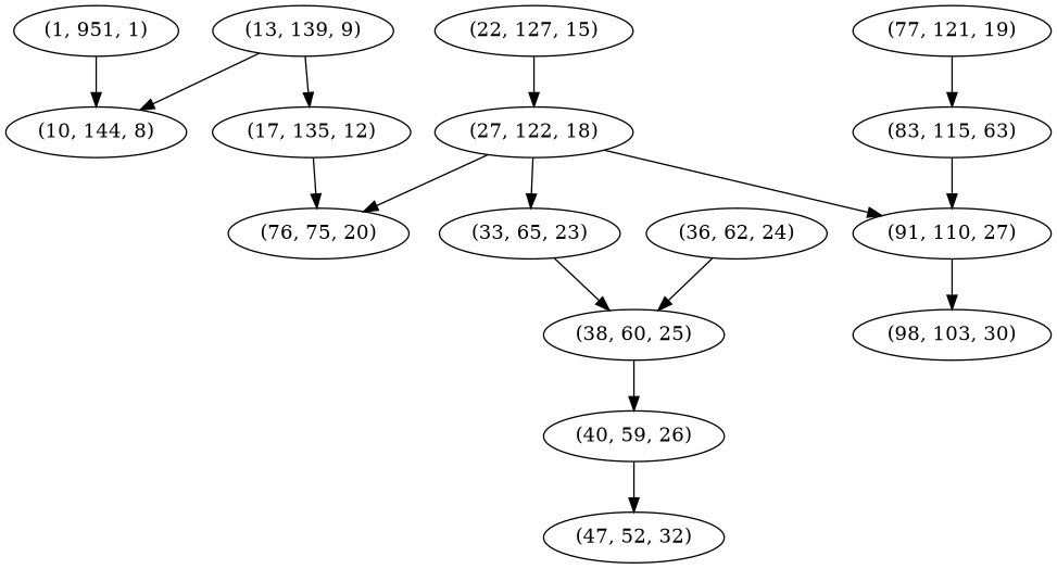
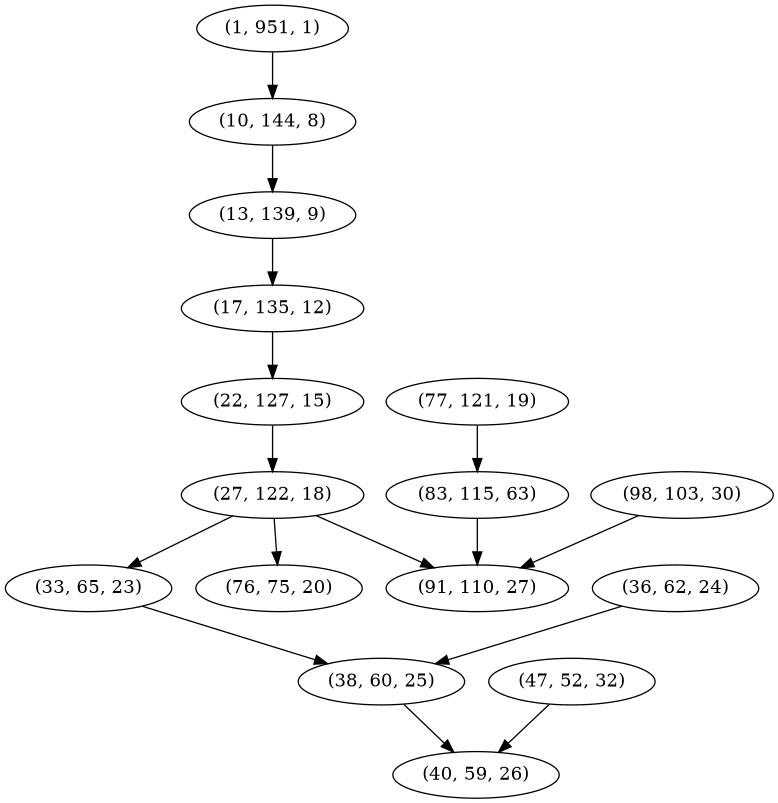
  digraph {
    n1 [label="(1, 951, 1)"]
    "(10, 144, 8)"
    "(13, 139, 9)"
    "(17, 135, 12)"
    "(22, 127, 15)"
    "(27, 122, 18)"
    "(33, 65, 23)"
    n8 [label="(76, 75, 20)"]
    "(91, 110, 27)"
    "(38, 60, 25)"
    n11 [label="(83, 115, 63)"]
    "(77, 121, 19)"
    "(36, 62, 24)"
    "(40, 59, 26)"
    "(47, 52, 32)"
    "(98, 103, 30)"
    n1 -> "(10, 144, 8)"
-   "(13, 139, 9)" -> "(10, 144, 8)"
+   "(10, 144, 8)" -> "(13, 139, 9)"
    "(13, 139, 9)" -> "(17, 135, 12)"
-   "(17, 135, 12)" -> n8
+   "(17, 135, 12)" -> "(22, 127, 15)"
    "(22, 127, 15)" -> "(27, 122, 18)"
    "(27, 122, 18)" -> "(33, 65, 23)"
    "(27, 122, 18)" -> n8
    "(27, 122, 18)" -> "(91, 110, 27)"
    "(33, 65, 23)" -> "(38, 60, 25)"
-   "(91, 110, 27)" -> "(98, 103, 30)"
+   "(98, 103, 30)" -> "(91, 110, 27)"
    "(38, 60, 25)" -> "(40, 59, 26)"
    n11 -> "(91, 110, 27)"
    "(77, 121, 19)" -> n11
    "(36, 62, 24)" -> "(38, 60, 25)"
-   "(40, 59, 26)" -> "(47, 52, 32)"
+   "(47, 52, 32)" -> "(40, 59, 26)"
  }
